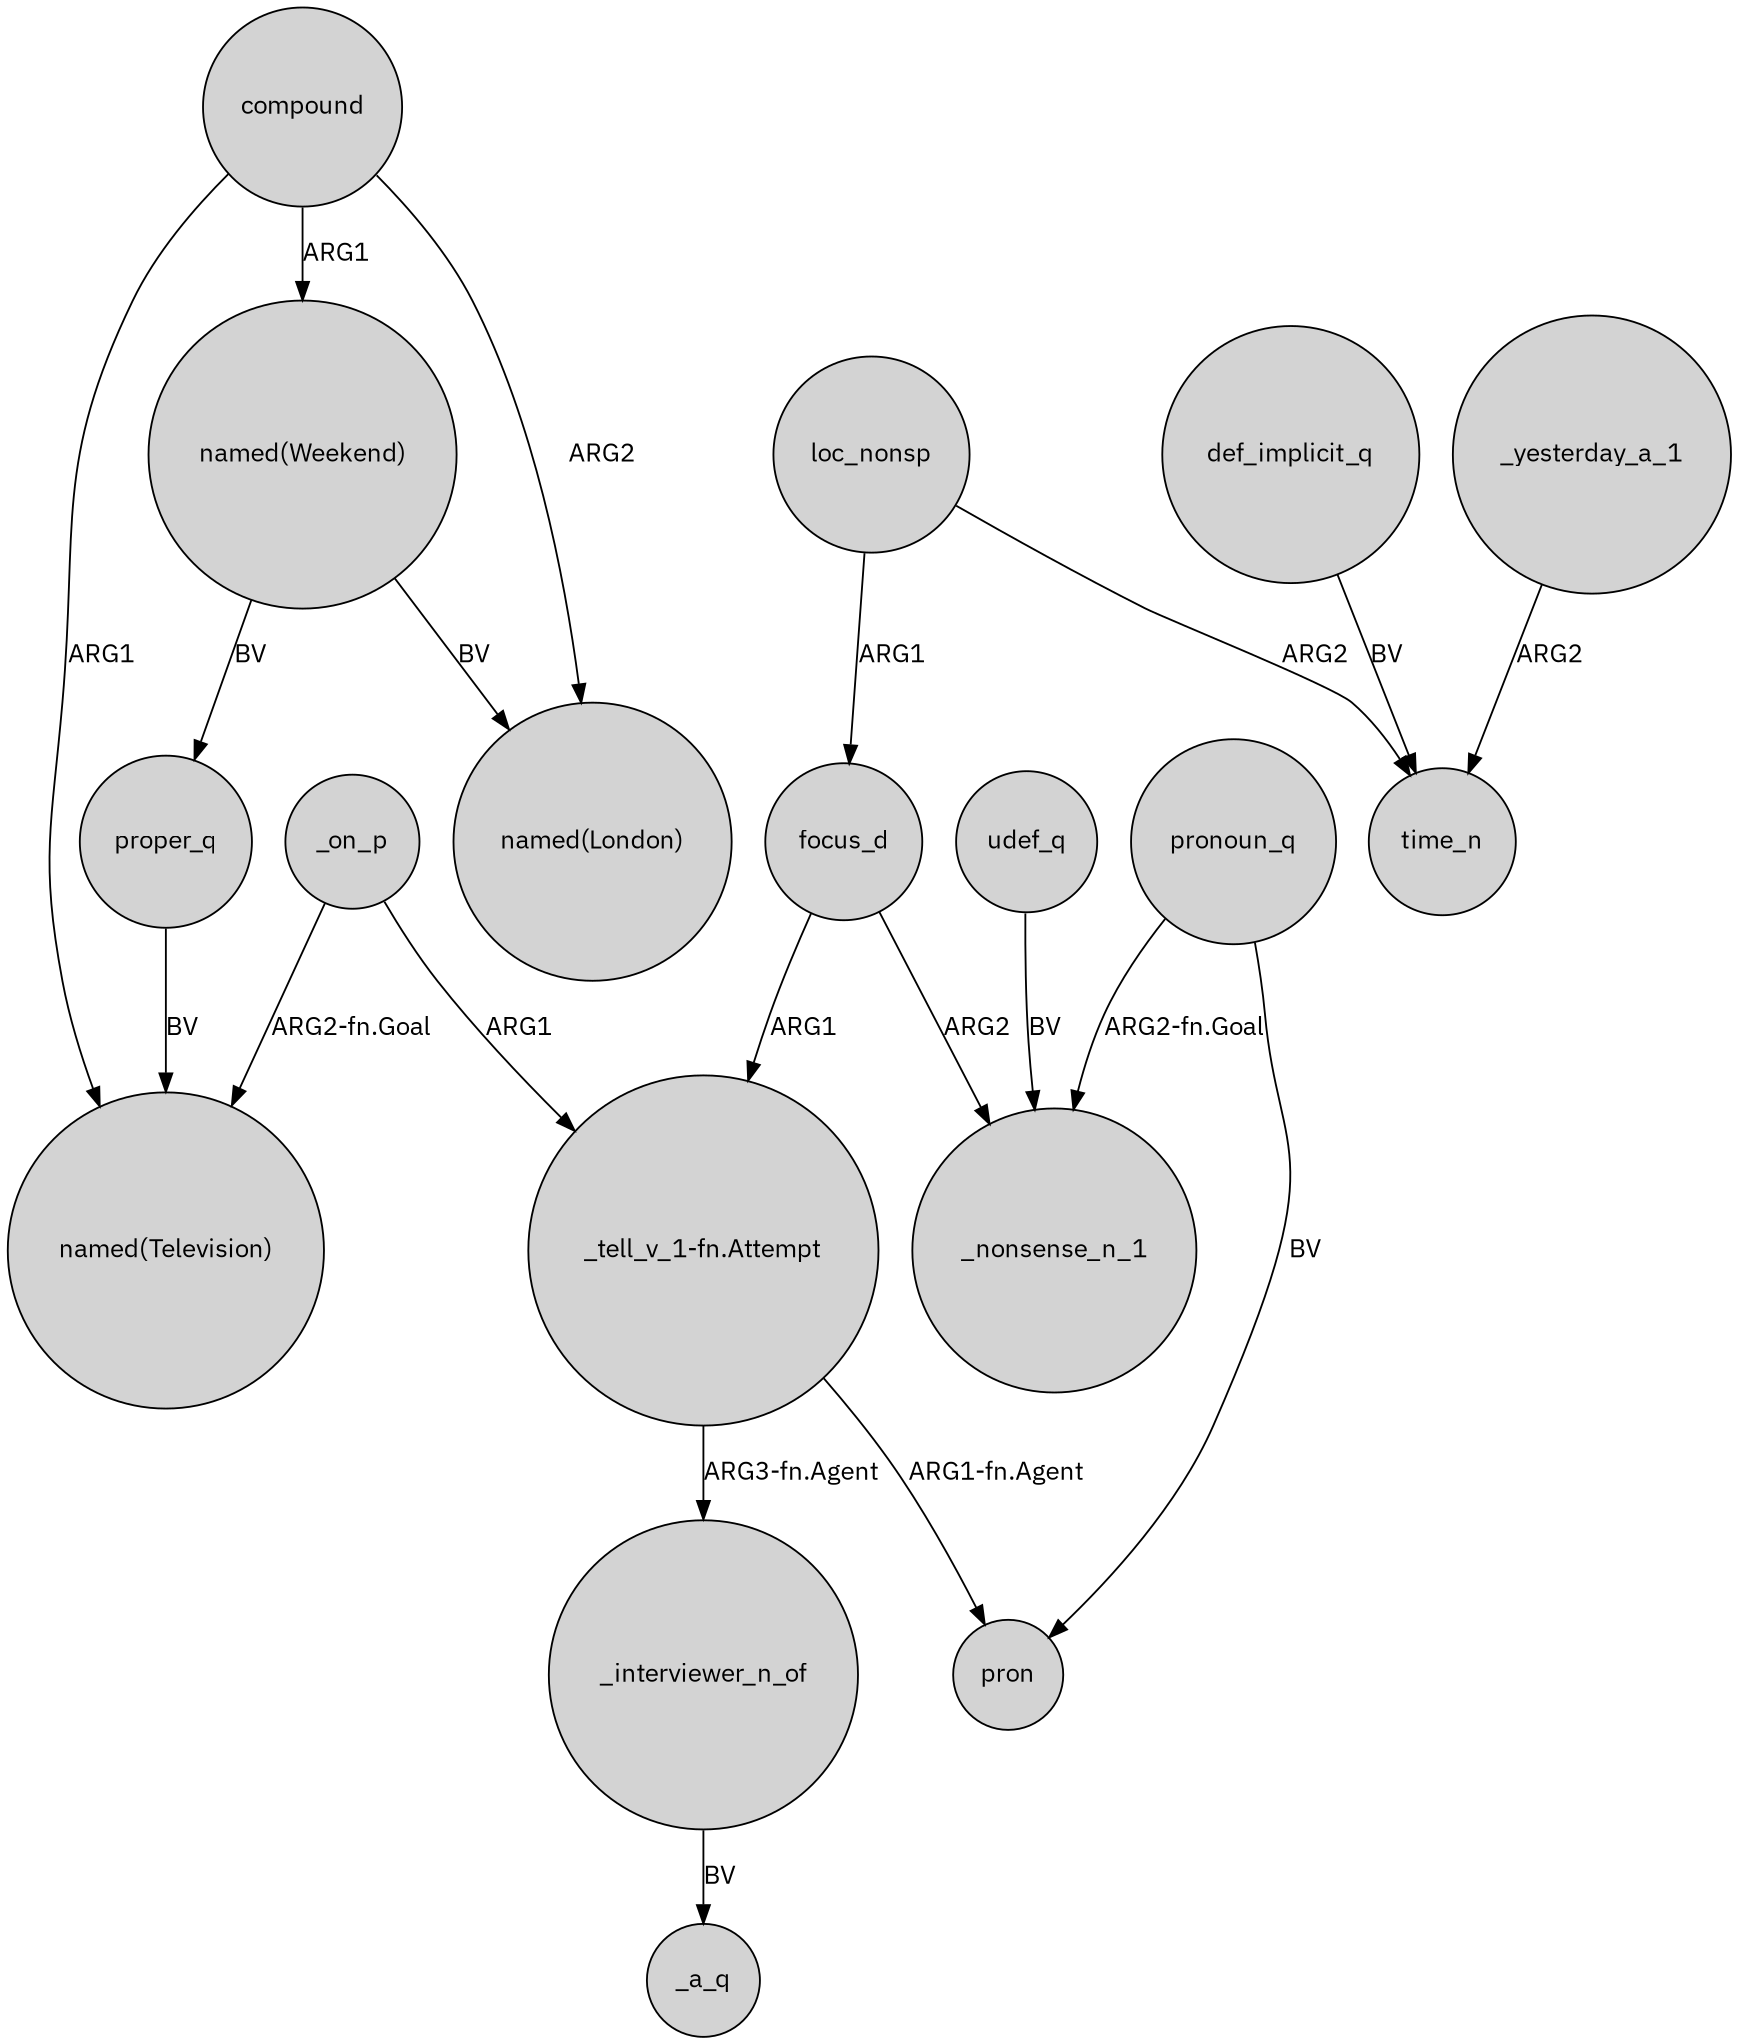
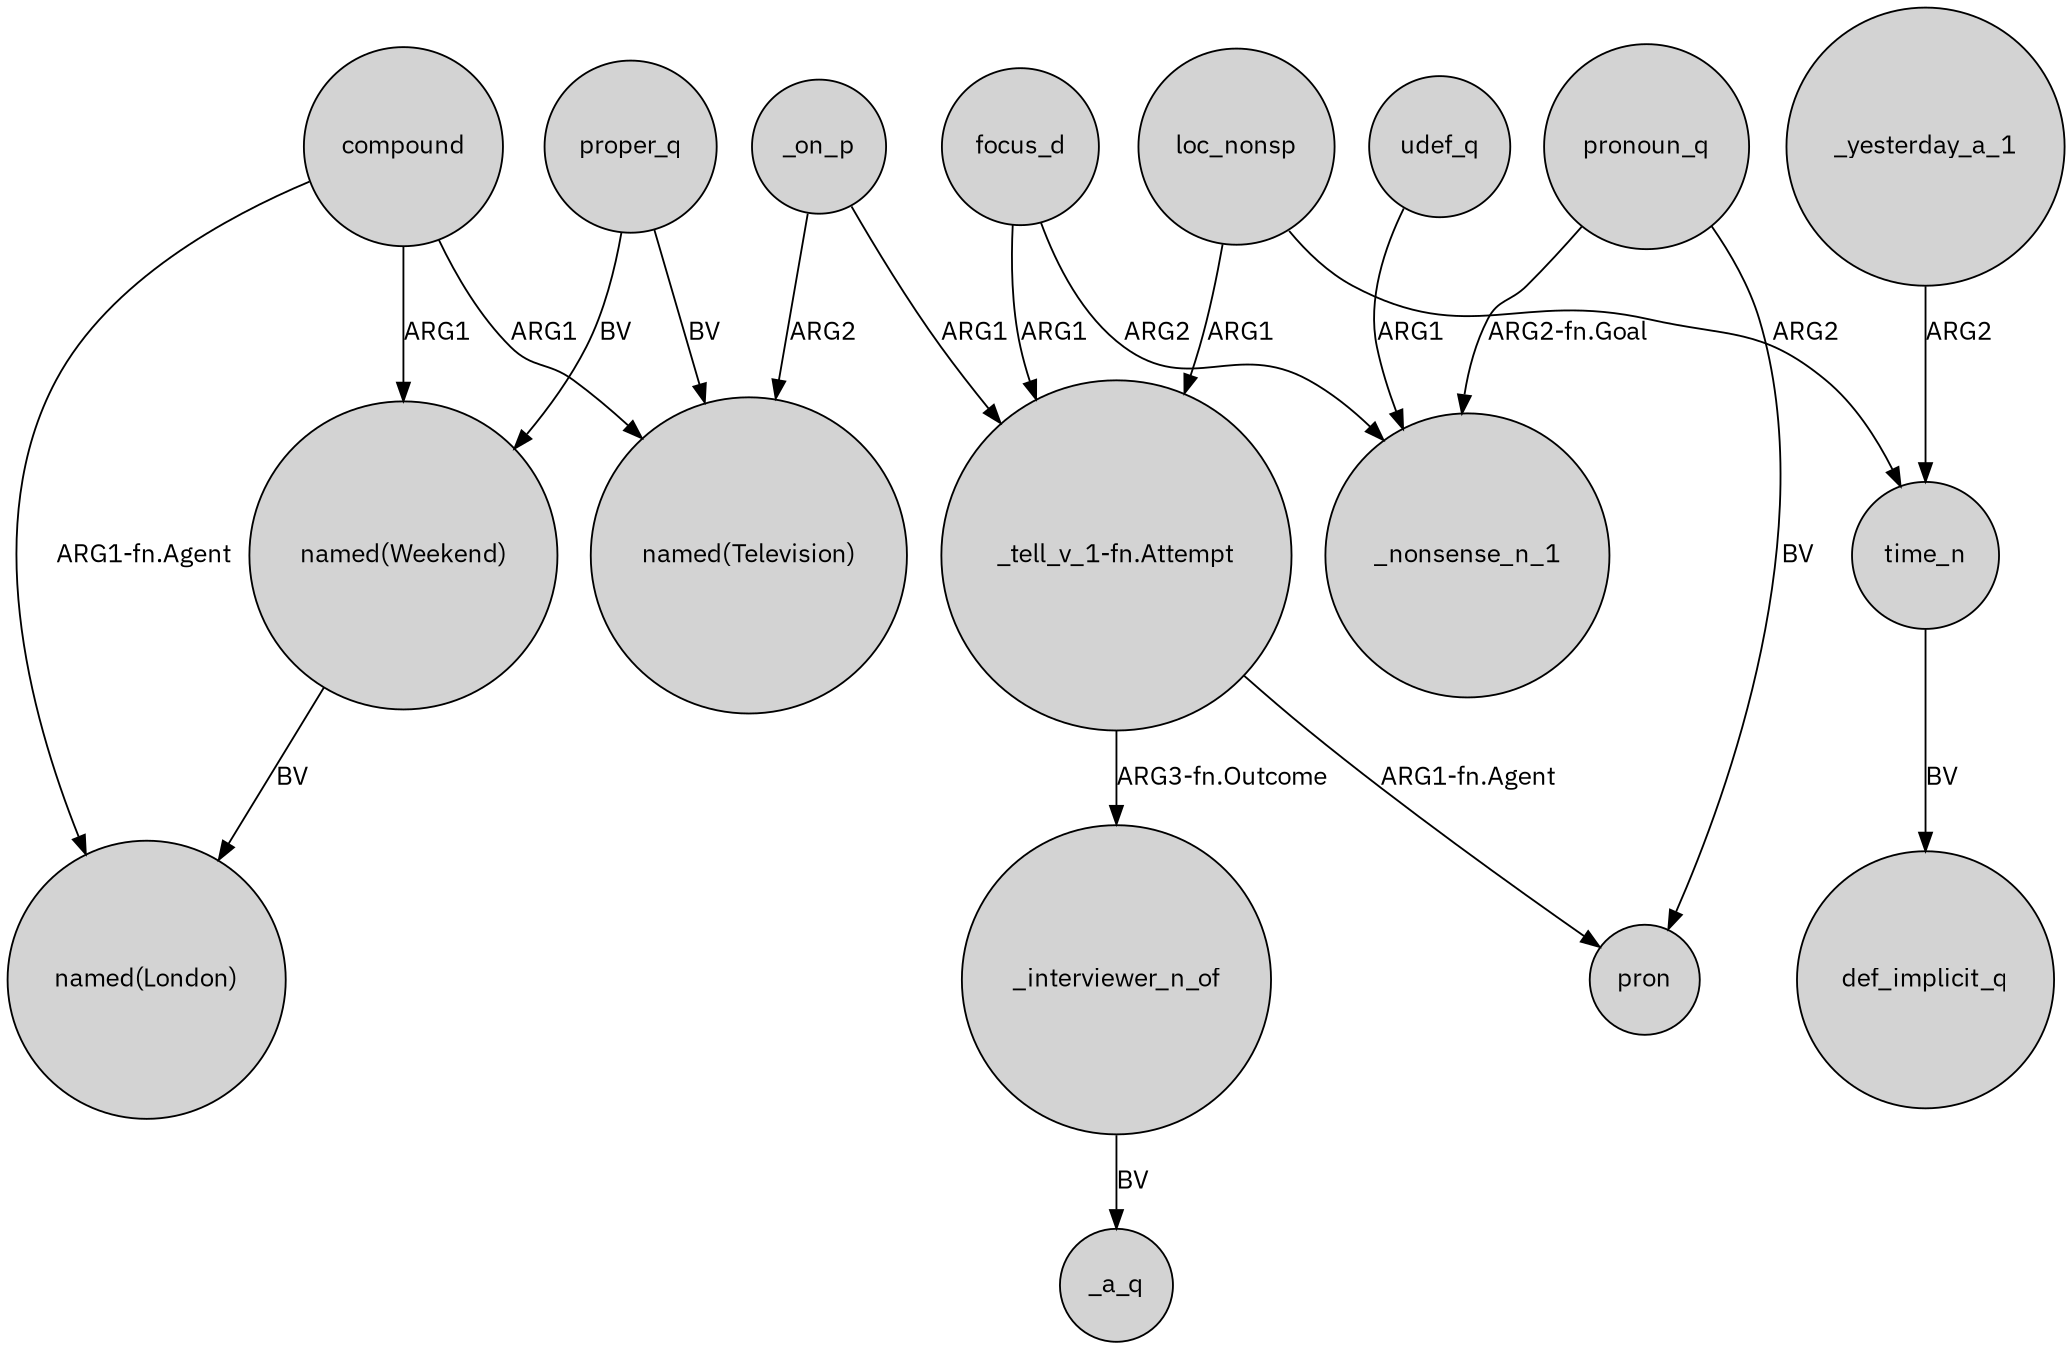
  digraph {
    fontname="IBM Plex Sans"
    node [fontname="IBM Plex Sans" shape=circle style=filled]
    edge [fontname="IBM Plex Sans"]
    compound
    "named(Television)"
    "named(Weekend)"
    "named(London)"
    "_tell_v_1-fn.Attempt"
    pron
    _interviewer_n_of
    _a_q
    proper_q
    focus_d
    _nonsense_n_1
    _yesterday_a_1
    time_n
    udef_q
    pronoun_q
    loc_nonsp
    _on_p
    def_implicit_q
    compound -> "named(Television)" [label=ARG1]
    compound -> "named(Weekend)" [label=ARG1]
-   compound -> "named(London)" [label=ARG2]
+   compound -> "named(London)" [label="ARG1-fn.Agent"]
    "named(Weekend)" -> "named(London)" [label=BV]
    "_tell_v_1-fn.Attempt" -> pron [label="ARG1-fn.Agent"]
-   "_tell_v_1-fn.Attempt" -> _interviewer_n_of [label="ARG3-fn.Agent"]
+   "_tell_v_1-fn.Attempt" -> _interviewer_n_of [label="ARG3-fn.Outcome"]
    _interviewer_n_of -> _a_q [label=BV]
    proper_q -> "named(Television)" [label=BV]
-   "named(Weekend)" -> proper_q [label=BV]
+   proper_q -> "named(Weekend)" [label=BV]
    focus_d -> "_tell_v_1-fn.Attempt" [label=ARG1]
    focus_d -> _nonsense_n_1 [label=ARG2]
    _yesterday_a_1 -> time_n [label=ARG2]
-   udef_q -> _nonsense_n_1 [label=BV]
+   udef_q -> _nonsense_n_1 [label=ARG1]
    pronoun_q -> pron [label=BV]
    pronoun_q -> _nonsense_n_1 [label="ARG2-fn.Goal"]
-   loc_nonsp -> focus_d [label=ARG1]
+   loc_nonsp -> "_tell_v_1-fn.Attempt" [label=ARG1]
    loc_nonsp -> time_n [label=ARG2]
-   _on_p -> "named(Television)" [label="ARG2-fn.Goal"]
+   _on_p -> "named(Television)" [label=ARG2]
    _on_p -> "_tell_v_1-fn.Attempt" [label=ARG1]
-   def_implicit_q -> time_n [label=BV]
+   time_n -> def_implicit_q [label=BV]
  }
